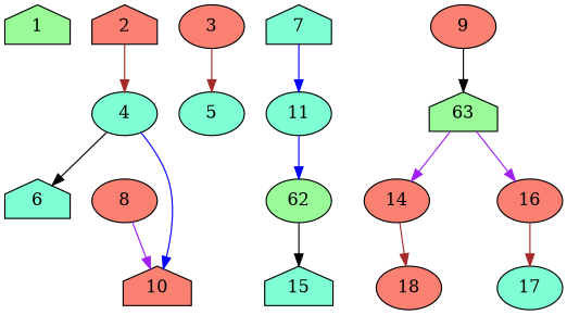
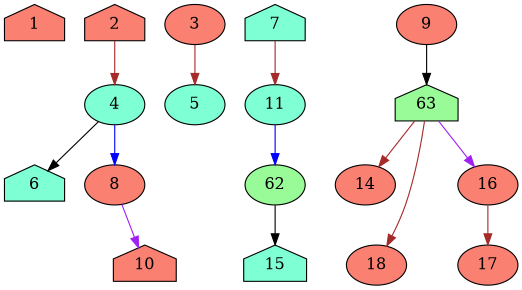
  digraph {
    node [alpha=0.18 fillcolor=salmon shape=ellipse style=filled]
    edge [color=brown]
-   1 [alpha=0.14 expect_size=4177141771595402 fillcolor=palegreen shape=house]
+   1 [alpha=0.14 expect_size=4177141771595402 shape=house]
    2 [alpha=0.06 expect_size=40599531822782 shape=house]
    4 [alpha=0.13 expect_size=2665673500961800192 fillcolor=aquamarine]
    6 [alpha=0.15 expect_size=760342283974344704 fillcolor=aquamarine shape=house]
    8 [alpha=0.10 expect_size=86907925037056000]
    10 [alpha=0.06 expect_size=22992972528757120 shape=house]
    3 [expect_size=336737255756398592]
    5 [alpha=0.07 expect_size=252465749650068 fillcolor=aquamarine]
    7 [alpha=0.01 expect_size=7319151124891397 fillcolor=aquamarine shape=house]
    11 [alpha=0.16 expect_size=21331236910742812 fillcolor=aquamarine]
    9 [alpha=0.11 expect_size=508398590247305216]
    n12 [expect_size=130095103279994 fillcolor=palegreen label=63 shape=house]
    n13 [alpha=0.19 expect_size=362133460191543296 fillcolor=palegreen label=62]
    15 [alpha=0.09 expect_size=6572834165223315 fillcolor=aquamarine shape=house]
    14 [alpha=0.09 expect_size=17997311799618]
    16 [alpha=0.07 expect_size=4250027795293405184]
    18 [alpha=0.13 expect_size=402039577612180]
-   17 [expect_size=3847609274884685824 fillcolor=aquamarine]
+   17 [expect_size=3847609274884685824]
    2 -> 4
    4 -> 6 [color=black]
-   4 -> 10 [color=blue]
+   4 -> 8 [color=blue]
    8 -> 10 [color=purple]
    3 -> 5
-   7 -> 11 [color=blue]
+   7 -> 11
    11 -> n13 [color=blue]
    9 -> n12 [color=black]
-   n12 -> 14 [color=purple]
+   n12 -> 14
    n12 -> 16 [color=purple]
    n13 -> 15 [color=black]
-   14 -> 18
+   n12 -> 18
    16 -> 17
  }
